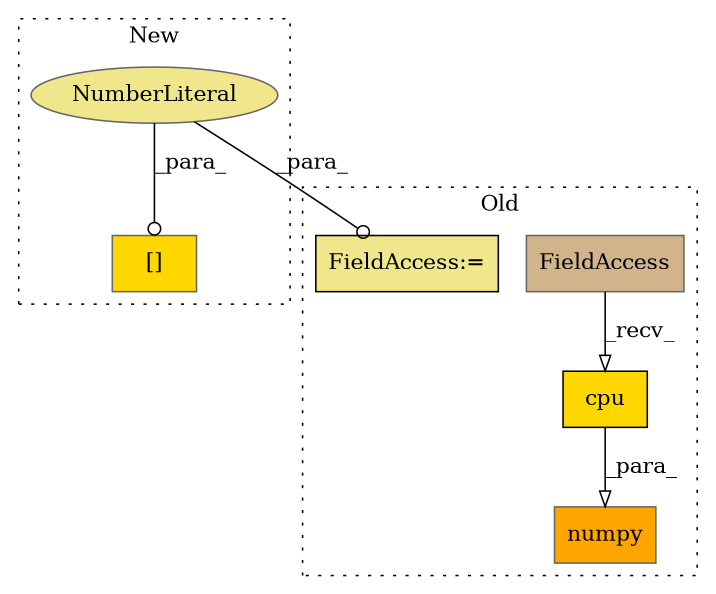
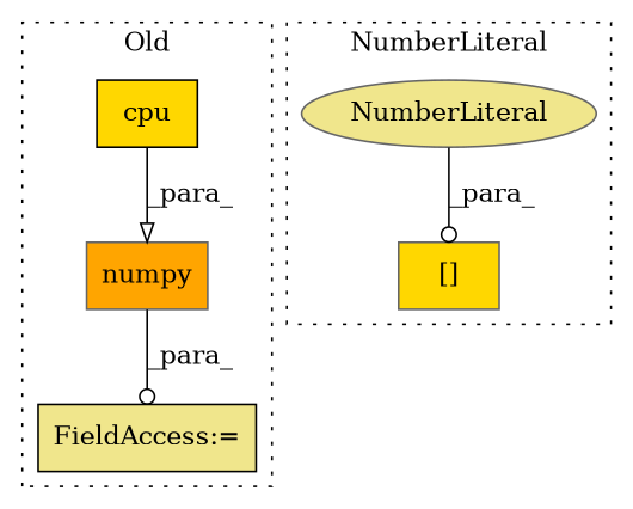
  digraph {
    node [a=32 color=gray40 fillcolor=gold shape=box style=filled]
    edge [arrowhead=onormal]
    n1 [color=black l=5 label=cpu s=18402]
    n2 [fillcolor=orange l=7 label=numpy s=18408]
-   n3 [a=22 fillcolor=tan l=8 label=FieldAccess s=18393]
    n4 [a=7 color=black fillcolor=khaki l=22 label="FieldAccess:=" s=18544]
    n5 [a=2 l="12,1" label="[]" s="18270,18283"]
    n6 [a=34 fillcolor=khaki l=1 label=NumberLiteral s=18282 shape=ellipse]
    subgraph cluster_1 {
      label=Old
      style=dotted
      n1
      n2
-     n3
      n4
    }
    subgraph cluster_2 {
-     label=New
+     label=NumberLiteral
      style=dotted
      n5
      n6
    }
    n1 -> n2 [label=_para_]
-   n6 -> n4 [arrowhead=odot label=_para_]
-   n3 -> n1 [label=_recv_]
+   n2 -> n4 [arrowhead=odot label=_para_]
    n6 -> n5 [arrowhead=odot label=_para_]
  }
